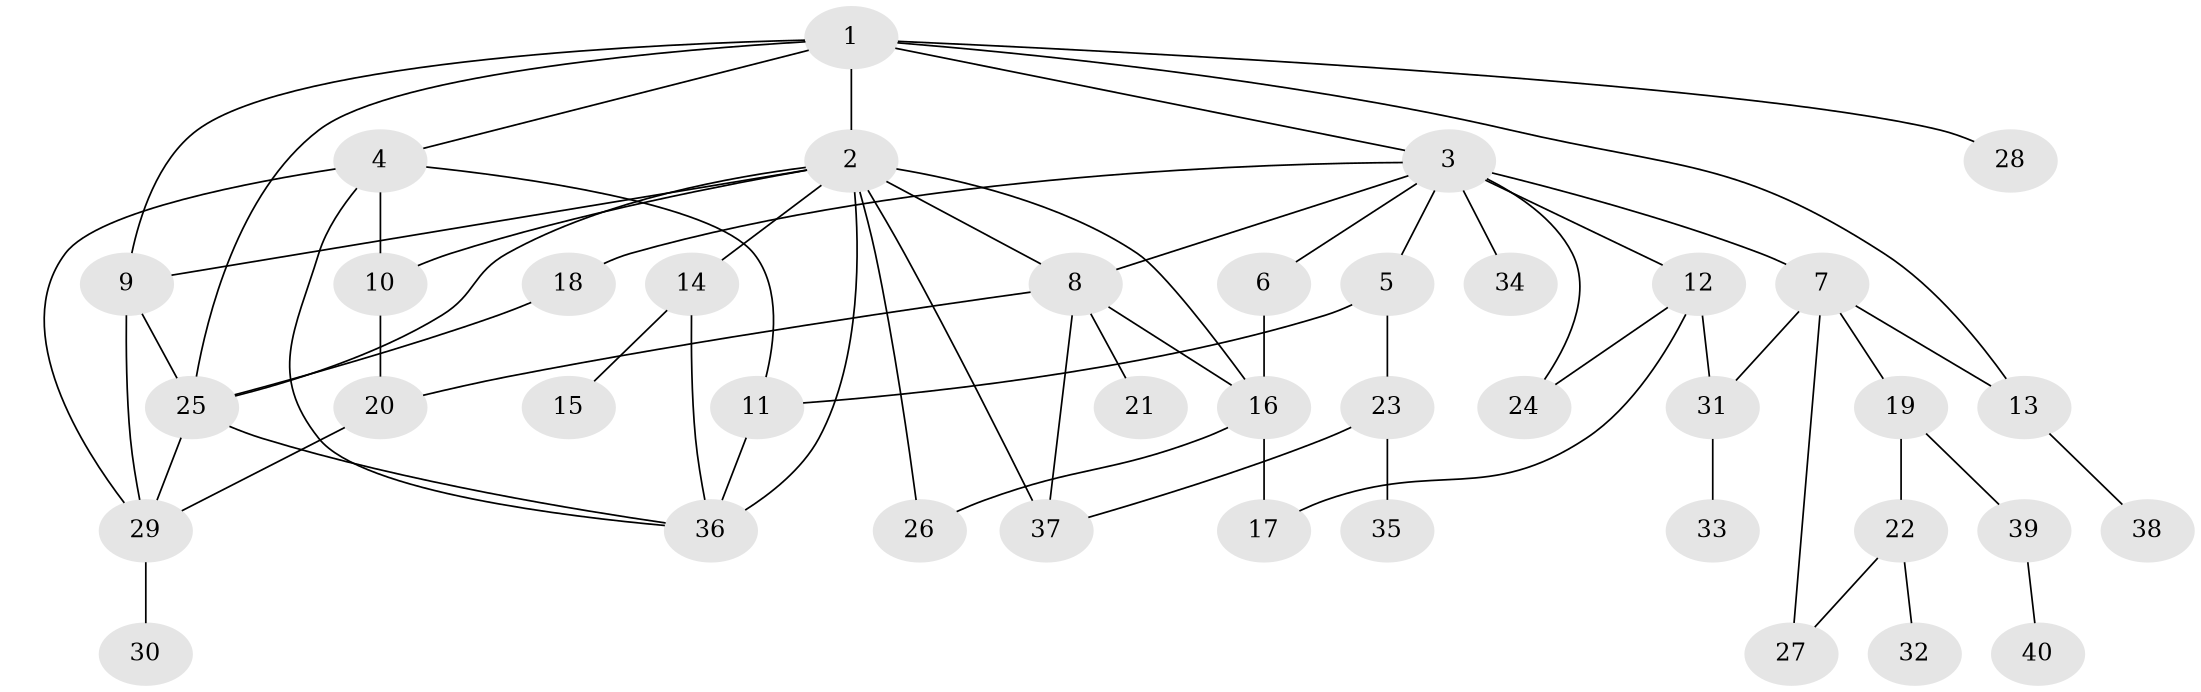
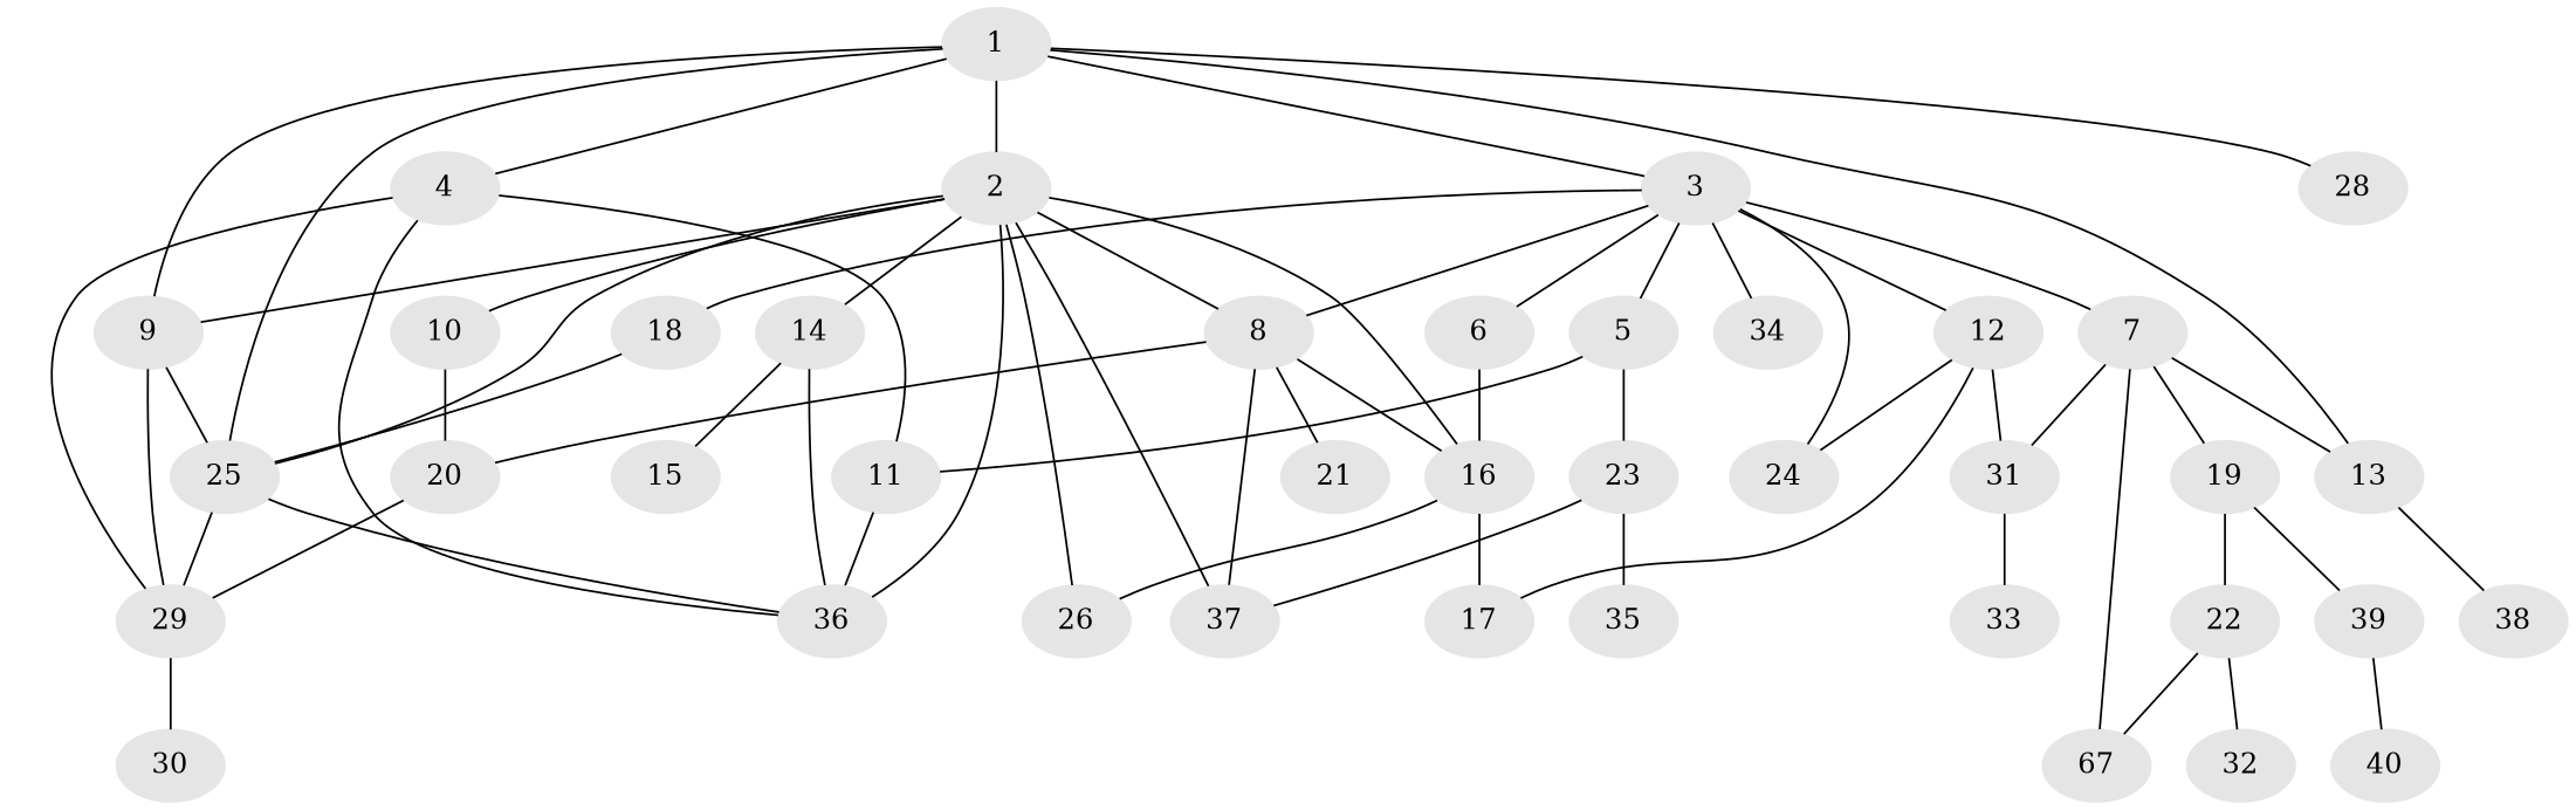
  graph {
    node [color=gray90 style=filled]
    edge [weight=1.0]
    1
    2
    3
    4
    9
    13
    25
    28
    8
    10
    14
    16
    26
    36
    37
    5
    6
    7
    12
    18
    24
    34
    11
    29
    38
    20
    21
    15
    17
    23
    19
-   27
+   27 [label=67]
    31
    30
    35
    22
    39
    33
    32
    40
    1 -- 2 [weight=2.0]
    1 -- 3
    1 -- 4
    1 -- 9
    1 -- 13
    1 -- 25
    1 -- 28
    2 -- 9
    2 -- 25
    2 -- 8
    2 -- 10
    2 -- 14
    2 -- 16
    2 -- 26
    2 -- 36 [weight=2.0]
    2 -- 37
    3 -- 8
    3 -- 5
    3 -- 6
    3 -- 7
    3 -- 12 [weight=2.0]
    3 -- 18
    3 -- 24
    3 -- 34
-   4 -- 10
    4 -- 36
    4 -- 11
    4 -- 29
    9 -- 25
    9 -- 29
    13 -- 38
    25 -- 36
    25 -- 29
    8 -- 16
    8 -- 37
    8 -- 20
    8 -- 21
    10 -- 20 [weight=2.0]
    14 -- 36
    14 -- 15
    16 -- 26
    16 -- 17
    5 -- 11
    5 -- 23
    6 -- 16
    7 -- 13
    7 -- 19
    7 -- 27
    7 -- 31
    12 -- 24
    12 -- 17
    12 -- 31
    18 -- 25
    11 -- 36
    29 -- 30
    20 -- 29
    23 -- 37
    23 -- 35
    19 -- 22
    19 -- 39
    31 -- 33
    22 -- 27
    22 -- 32
    39 -- 40
  }
